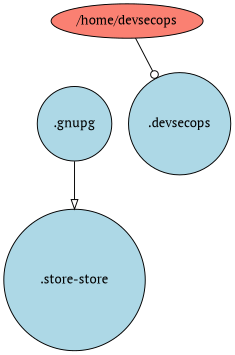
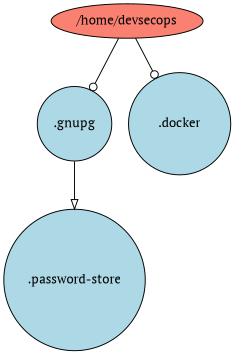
  digraph {
    fontname="PT Serif"
    node [fillcolor=lightblue fontname="PT Serif" fontsize=14 shape=circle style=filled]
    edge [arrowhead=odot fontname="PT Serif" fontsize=10]
    n1 [fillcolor=salmon label="/home/devsecops" shape=ellipse]
    n2 [label=".gnupg"]
-   n3 [label=".devsecops"]
-   n4 [label=".store-store"]
+   n3 [label=".docker"]
+   n4 [label=".password-store"]
+   n1 -> n2
    n1 -> n3
    n2 -> n4 [arrowhead=onormal]
  }
